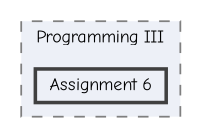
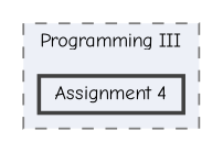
  digraph {
    compound=true
    fontname="Comic Neue"
-   n1 [color=grey25 fillcolor="#edf0f7" fontname="Comic Neue" fontsize=10 height=0.2 label="Assignment 6" shape=box style="filled,bold" width=0.4]
+   n1 [color=grey25 fillcolor="#edf0f7" fontname="Comic Neue" fontsize=10 height=0.2 label="Assignment 4" shape=box style="filled,bold" width=0.4]
    subgraph cluster_1 {
      bgcolor="#edf0f7"
      fontsize=10
      label="Programming III"
      pencolor=grey50
      style="filled,dashed"
      n1
    }
  }
